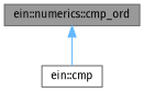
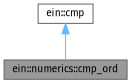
  digraph {
    rankdir=TB
    fontname="Fira Sans"
    node [fontname="Fira Sans" fontsize=10 shape=box style=filled]
    n1 [color=gray40 fillcolor=grey60 fontcolor=black height=0.2 label="ein::numerics::cmp_ord" width=0.4]
    n2 [color=grey40 fillcolor=white height=0.2 label="ein::cmp" width=0.4]
-   n1 -> n2 [color=steelblue1 dir=back fontname="Fira Sans" fontsize=10 labelfontname=Helvetica labelfontsize=10 style=solid]
+   n2 -> n1 [color=steelblue1 dir=back fontname="Fira Sans" fontsize=10 labelfontname=Helvetica labelfontsize=10 style=solid]
  }
